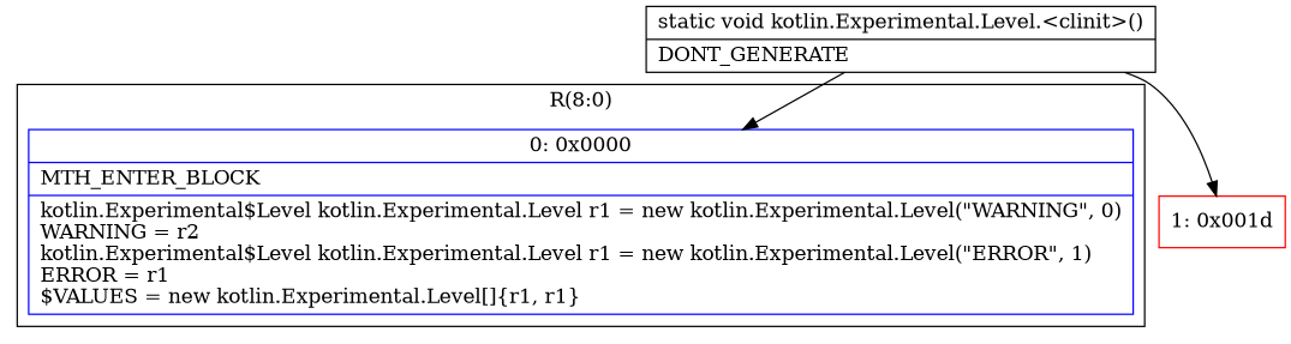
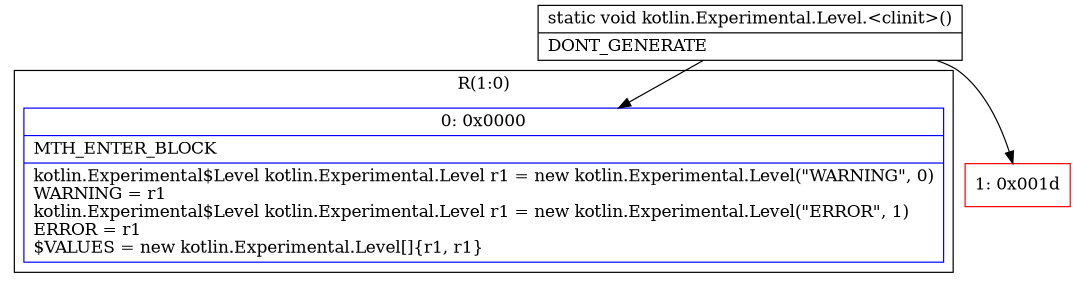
  digraph {
    node [shape=record]
-   n1 [color=blue label="{0\:\ 0x0000|MTH_ENTER_BLOCK\l|kotlin.Experimental$Level kotlin.Experimental.Level r1 = new kotlin.Experimental.Level(\"WARNING\", 0)\lWARNING = r2\lkotlin.Experimental$Level kotlin.Experimental.Level r1 = new kotlin.Experimental.Level(\"ERROR\", 1)\lERROR = r1\l$VALUES = new kotlin.Experimental.Level[]\{r1, r1\}\l}"]
+   n1 [color=blue label="{0\:\ 0x0000|MTH_ENTER_BLOCK\l|kotlin.Experimental$Level kotlin.Experimental.Level r1 = new kotlin.Experimental.Level(\"WARNING\", 0)\lWARNING = r1\lkotlin.Experimental$Level kotlin.Experimental.Level r1 = new kotlin.Experimental.Level(\"ERROR\", 1)\lERROR = r1\l$VALUES = new kotlin.Experimental.Level[]\{r1, r1\}\l}"]
    n2 [color=red label="{1\:\ 0x001d}"]
    n3 [label="{static void kotlin.Experimental.Level.\<clinit\>()  | DONT_GENERATE\l}"]
    subgraph cluster_1 {
-     label="R(8:0)"
+     label="R(1:0)"
      n1
    }
    n3 -> n1
    n3 -> n2
  }
